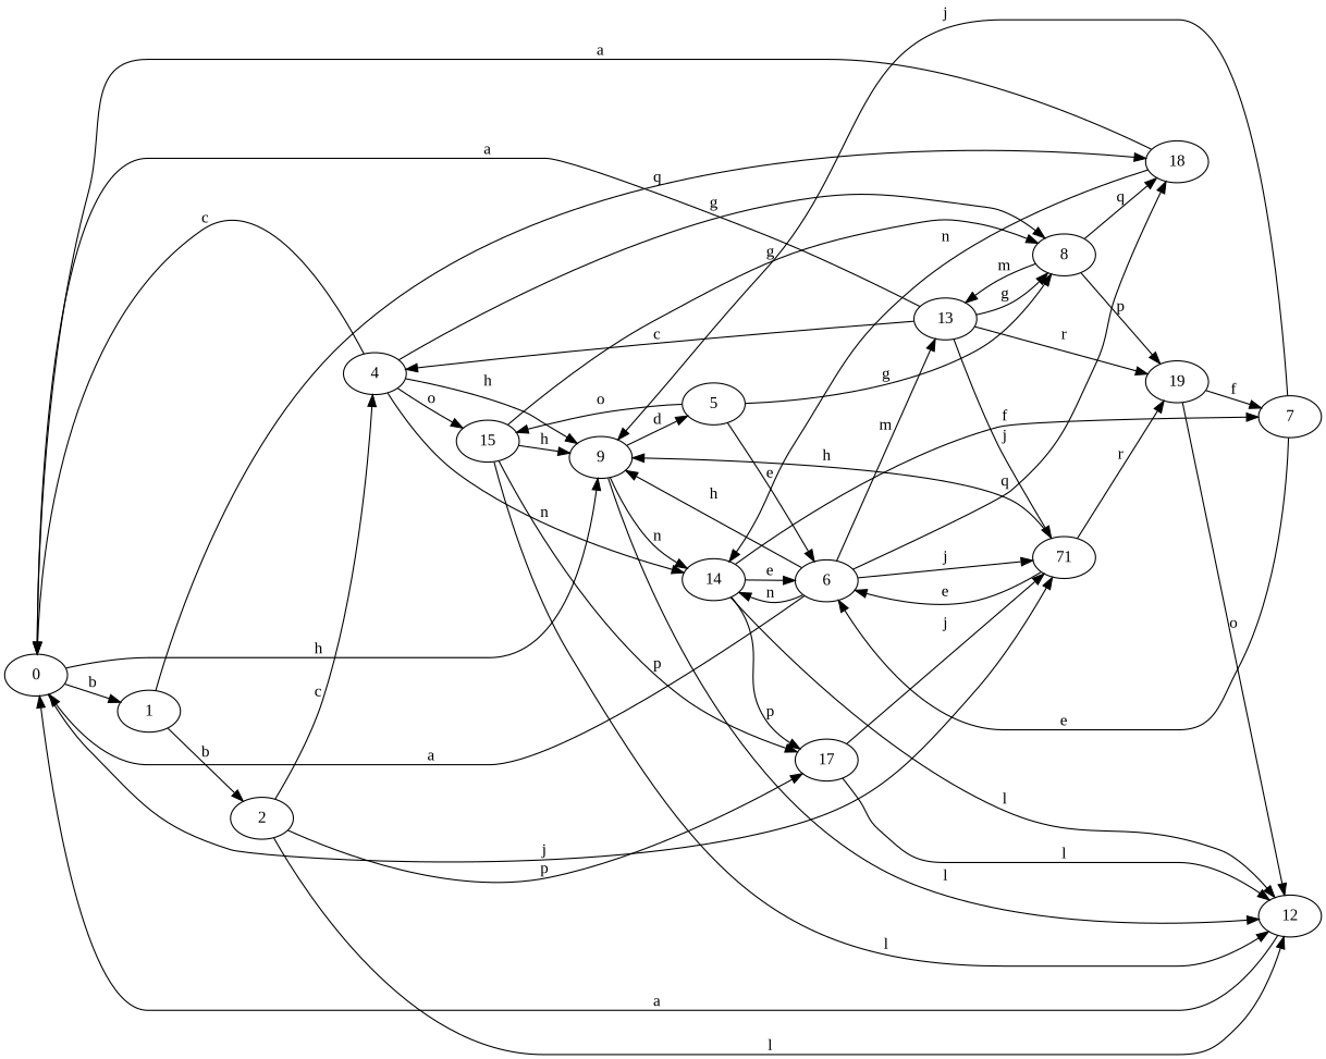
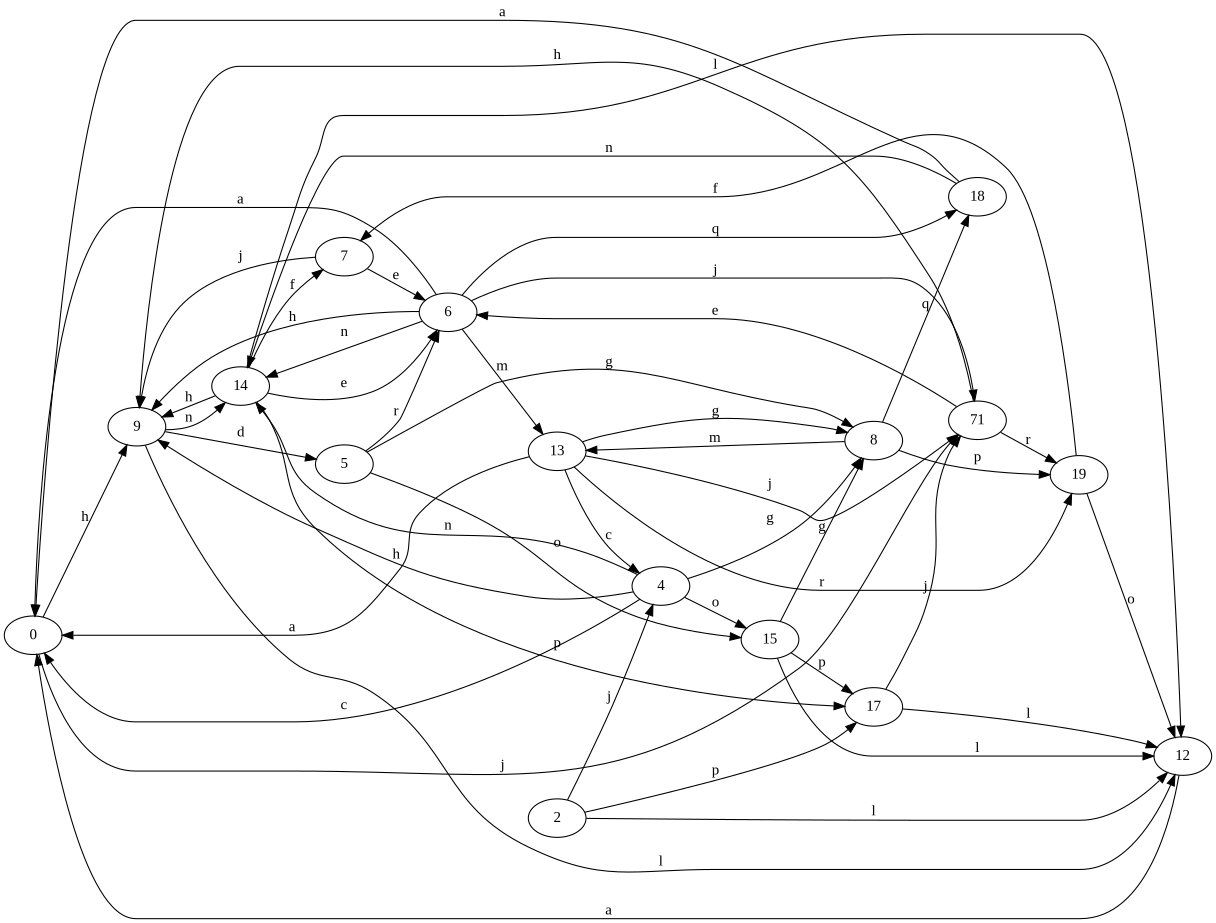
  strict digraph {
    fontname="Liberation Serif"
    rankdir=LR
    node [fontname="Liberation Serif"]
    edge [fontname="Liberation Serif"]
    0
-   1
    9
    n4 [label=71]
    2
    18
    4
    8
    14
    15
    12
    5
    6
    19
    17
    13
    7
-   0 -> 1 [label=b]
    0 -> 9 [label=h]
    0 -> n4 [label=j]
-   1 -> 2 [label=b]
-   1 -> 18 [label=q]
    9 -> 14 [label=n]
    9 -> 12 [label=l]
    9 -> 5 [label=d]
    n4 -> 9 [label=h]
    n4 -> 6 [label=e]
    n4 -> 19 [label=r]
-   2 -> 4 [label=c]
+   2 -> 4 [label=j]
    2 -> 12 [label=l]
    2 -> 17 [label=p]
    18 -> 0 [label=a]
    18 -> 14 [label=n]
    4 -> 0 [label=c]
    4 -> 9 [label=h]
    4 -> 8 [label=g]
    4 -> 14 [label=n]
    4 -> 15 [label=o]
    8 -> 18 [label=q]
    8 -> 19 [label=p]
    8 -> 13 [label=m]
-   15 -> 9 [label=h]
+   14 -> 9 [label=h]
    14 -> 12 [label=l]
    14 -> 6 [label=e]
    14 -> 17 [label=p]
    14 -> 7 [label=f]
    15 -> 8 [label=g]
    15 -> 12 [label=l]
    15 -> 17 [label=p]
    12 -> 0 [label=a]
    5 -> 8 [label=g]
    5 -> 15 [label=o]
-   5 -> 6 [label=e]
+   5 -> 6 [label=r]
    6 -> 0 [label=a]
    6 -> 9 [label=h]
    6 -> n4 [label=j]
    6 -> 18 [label=q]
    6 -> 14 [label=n]
    6 -> 13 [label=m]
    19 -> 12 [label=o]
    19 -> 7 [label=f]
    17 -> n4 [label=j]
    17 -> 12 [label=l]
    13 -> 0 [label=a]
    13 -> n4 [label=j]
    13 -> 4 [label=c]
    13 -> 8 [label=g]
    13 -> 19 [label=r]
    7 -> 9 [label=j]
    7 -> 6 [label=e]
  }
